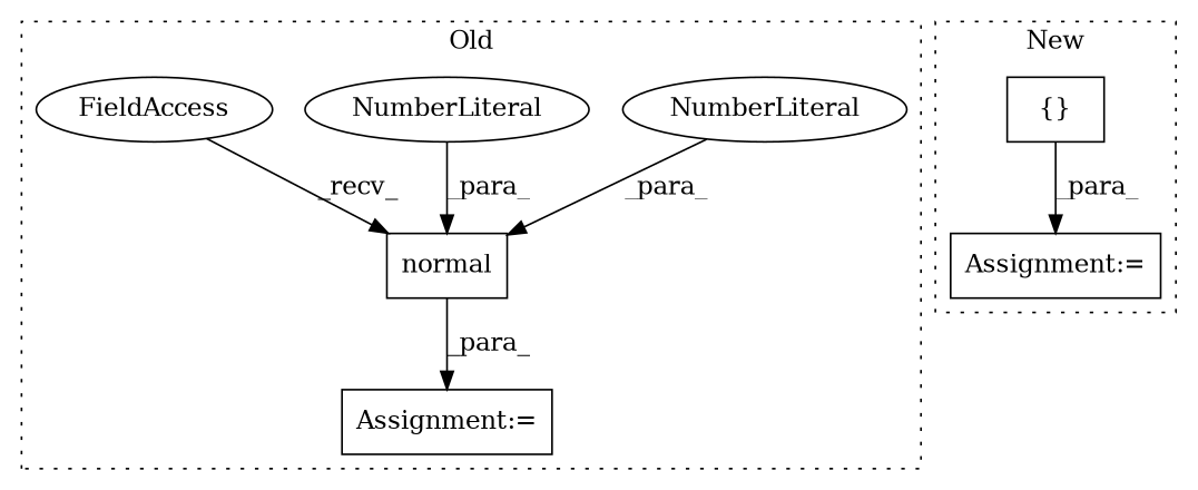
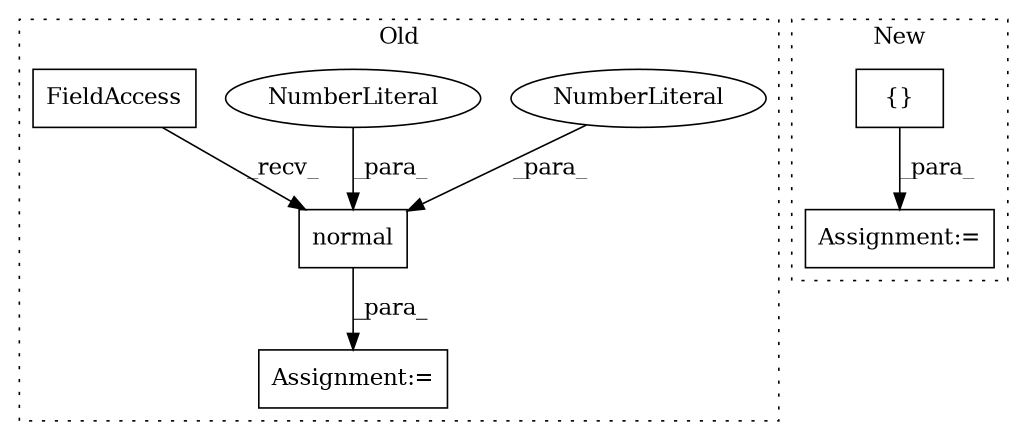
  digraph {
    node [a=34 l=1 shape=box]
    n1 [a=32 l="7,1" label=normal s="1067,1084"]
    n2 [label=NumberLiteral s=1076 shape=ellipse]
    n3 [label=NumberLiteral s=1074 shape=ellipse]
-   n4 [a=22 l=12 label=FieldAccess s=1054 shape=ellipse]
+   n4 [a=22 l=12 label=FieldAccess s=1054]
    n5 [a=7 label="Assignment:=" s=1053]
    n6 [a=4 l="1,1" label="{}" s="1588,1619"]
    n7 [a=7 label="Assignment:=" s=1575]
    subgraph cluster_1 {
      label=Old
      style=dotted
      n1
      n2
      n3
      n4
      n5
    }
    subgraph cluster_2 {
      label=New
      style=dotted
      n6
      n7
    }
    n1 -> n5 [label=_para_]
    n2 -> n1 [label=_para_]
    n3 -> n1 [label=_para_]
    n4 -> n1 [label=_recv_]
    n6 -> n7 [label=_para_]
  }
